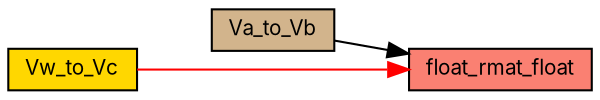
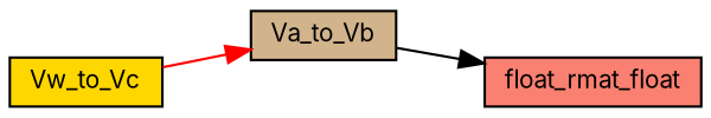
  digraph {
    fontname=Inter
    rankdir=LR
    node [color=black fontname=Inter fontsize=10 shape=record style=filled]
    edge [fontname=Inter fontsize=10 labelfontname=FreeSans labelfontsize=10 style=solid]
    n1 [fillcolor=gold fontcolor=black height=0.2 label=Vw_to_Vc width=0.4]
    n2 [fillcolor=tan height=0.2 label=Va_to_Vb width=0.4]
    n3 [fillcolor=salmon height=0.2 label=float_rmat_float width=0.4]
-   n1 -> n3 [color=red]
+   n1 -> n2 [color=red]
    n2 -> n3 [color=black]
  }
